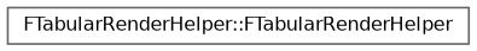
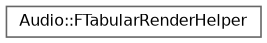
  digraph {
    rankdir=TB
-   n1 [color=grey40 fillcolor=white fontname=Helvetica fontsize=10 height=0.2 label="FTabularRenderHelper::FTabularRenderHelper" shape=box style=filled width=0.4]
+   n1 [color=grey40 fillcolor=white fontname=Helvetica fontsize=10 height=0.2 label="Audio::FTabularRenderHelper" shape=box style=filled width=0.4]
  }
